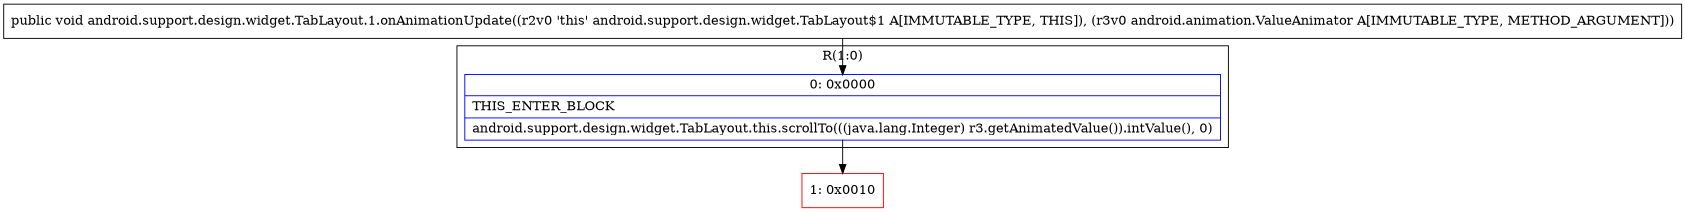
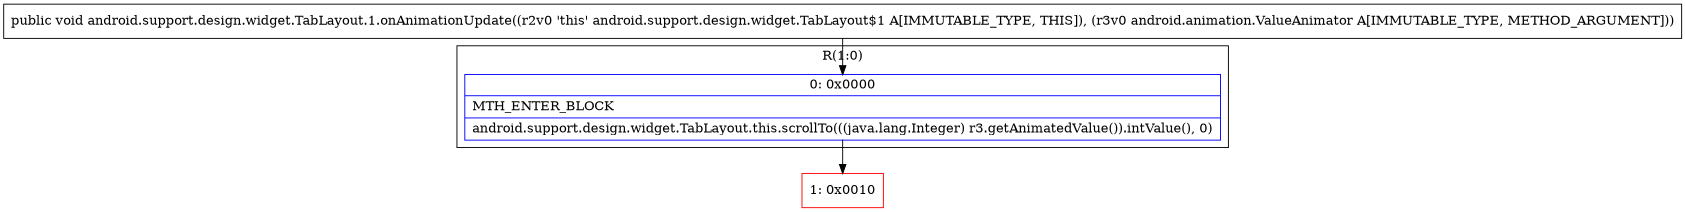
  digraph {
    node [shape=record]
-   n1 [color=blue label="{0\:\ 0x0000|THIS_ENTER_BLOCK\l|android.support.design.widget.TabLayout.this.scrollTo(((java.lang.Integer) r3.getAnimatedValue()).intValue(), 0)\l}"]
+   n1 [color=blue label="{0\:\ 0x0000|MTH_ENTER_BLOCK\l|android.support.design.widget.TabLayout.this.scrollTo(((java.lang.Integer) r3.getAnimatedValue()).intValue(), 0)\l}"]
    n2 [color=red label="{1\:\ 0x0010}"]
    n3 [label="{public void android.support.design.widget.TabLayout.1.onAnimationUpdate((r2v0 'this' android.support.design.widget.TabLayout$1 A[IMMUTABLE_TYPE, THIS]), (r3v0 android.animation.ValueAnimator A[IMMUTABLE_TYPE, METHOD_ARGUMENT])) }"]
    subgraph cluster_1 {
      label="R(1:0)"
      n1
    }
    n1 -> n2
    n3 -> n1
  }
